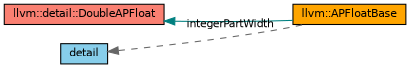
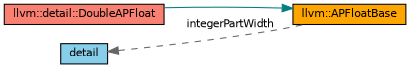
  digraph {
    rankdir=LR
    node [color=black fontname=Helvetica fontsize=10 shape=box style=filled]
    edge [dir=back fontname=Helvetica fontsize=10 labelfontname=Helvetica labelfontsize=10]
    n1 [fillcolor=salmon fontcolor=black height=0.2 label="llvm::detail::DoubleAPFloat" width=0.4]
    n2 [fillcolor=orange height=0.2 label="llvm::APFloatBase" width=0.4]
    n3 [fillcolor=skyblue height=0.2 label=detail width=0.4]
-   n1 -> n2 [color=teal style=solid]
+   n2 -> n1 [color=teal style=solid]
    n3 -> n2 [color=gray40 label=" integerPartWidth" style=dashed]
  }
